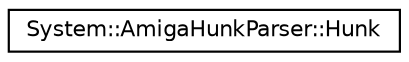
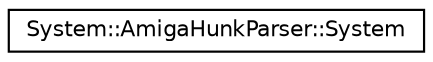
  digraph {
    rankdir=LR
-   n1 [color=black fillcolor=white fontname=Helvetica fontsize=10 height=0.2 label="System::AmigaHunkParser::Hunk" shape=record style=filled width=0.4]
+   n1 [color=black fillcolor=white fontname=Helvetica fontsize=10 height=0.2 label="System::AmigaHunkParser::System" shape=record style=filled width=0.4]
  }
